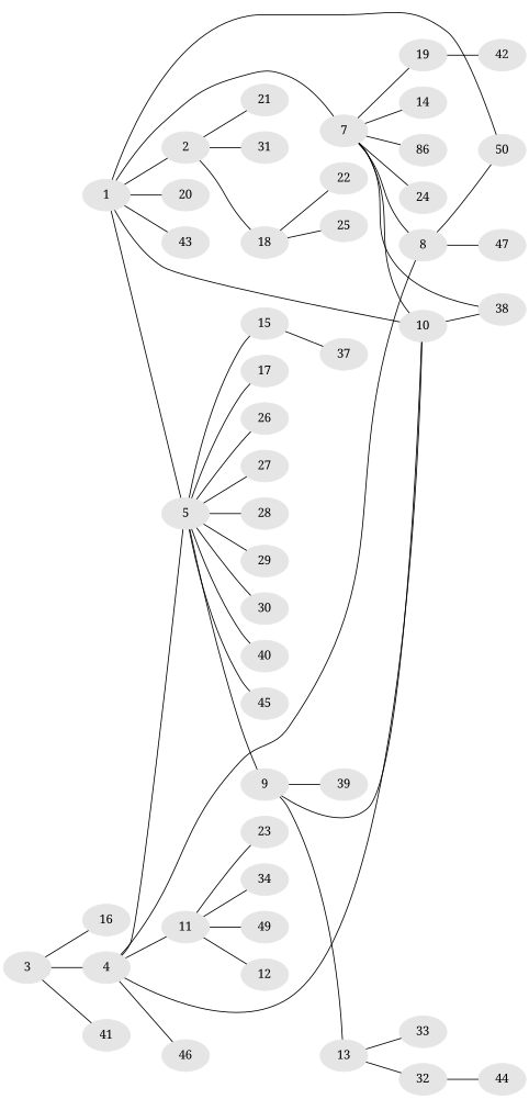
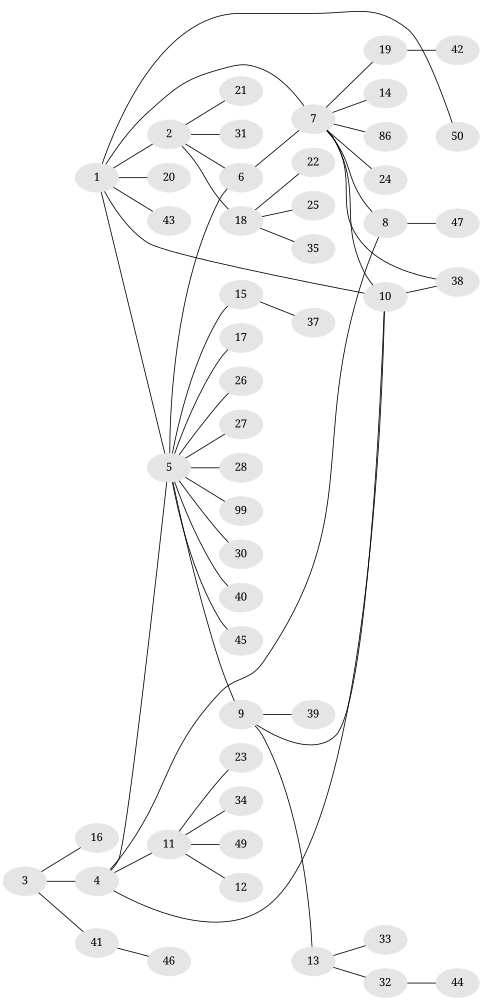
  graph {
    fontname="Noto Serif"
    rankdir=LR
    node [color=gray90 fontname="Noto Serif" style=filled]
    edge [fontname="Noto Serif"]
    1
    2
    7
    10
    20
    43
    50
    5
+   6
    18
    21
    31
    4
    8
    11
    46
    14
    19
    24
    n20 [label=86]
    38
    22
    25
+   35
    3
    16
    41
    9
    15
    17
    26
    27
    28
-   29
+   29 [label=99]
    30
    40
    45
    47
    12
    23
    34
    49
    13
    39
    37
    42
    32
    33
    44
    1 -- 2
    1 -- 7
    1 -- 10
    1 -- 20
    1 -- 43
    1 -- 50
    1 -- 5
+   2 -- 6
    2 -- 18
    2 -- 21
    2 -- 31
    7 -- 10
    7 -- 8
    7 -- 14
    7 -- 19
    7 -- 24
    7 -- n20
    7 -- 38
    10 -- 38
+   5 -- 6
    5 -- 9
    5 -- 15
    5 -- 17
    5 -- 26
    5 -- 27
    5 -- 28
    5 -- 29
    5 -- 30
    5 -- 40
    5 -- 45
+   6 -- 7
    18 -- 22
    18 -- 25
+   18 -- 35
    4 -- 10
    4 -- 5
    4 -- 8
    4 -- 11
-   4 -- 46
-   8 -- 50
+   41 -- 46
    8 -- 47
    11 -- 12
    11 -- 23
    11 -- 34
    11 -- 49
    19 -- 42
    3 -- 4
    3 -- 16
    3 -- 41
    9 -- 10
    9 -- 13
    9 -- 39
    15 -- 37
    13 -- 32
    13 -- 33
    32 -- 44
  }
